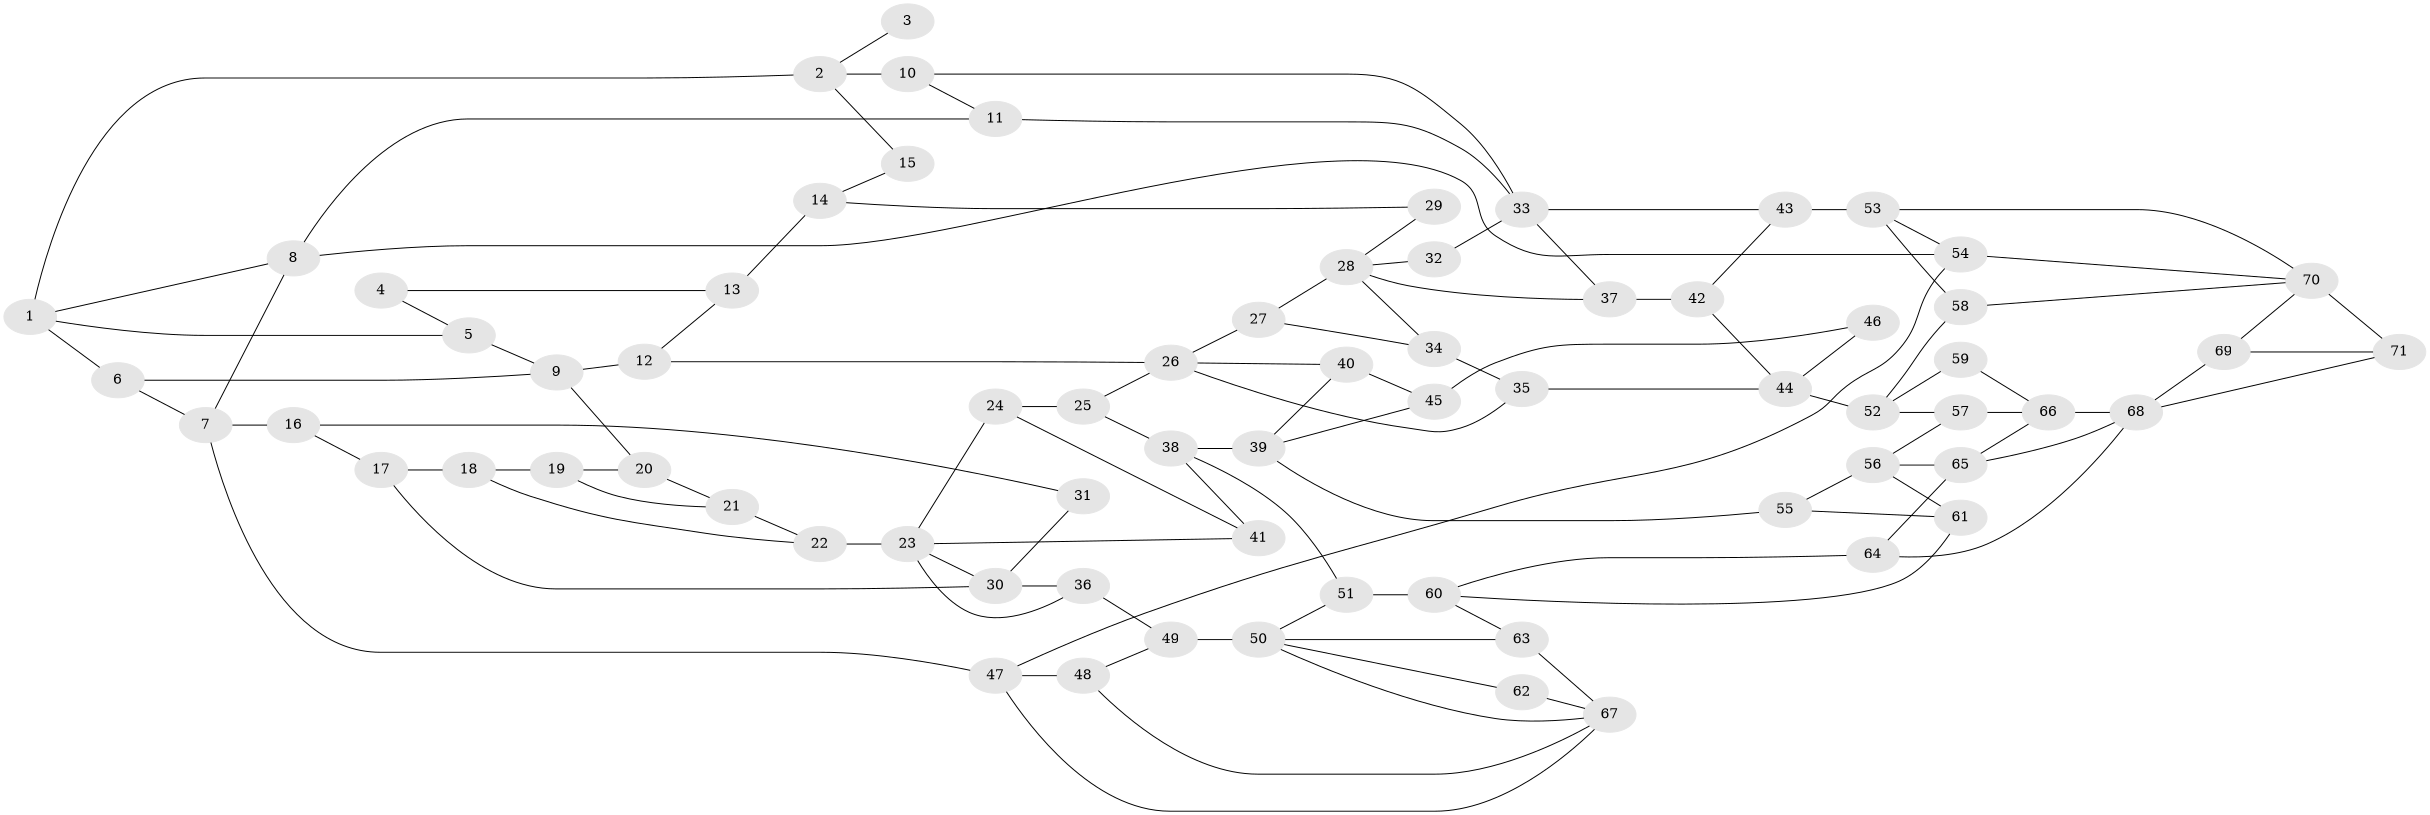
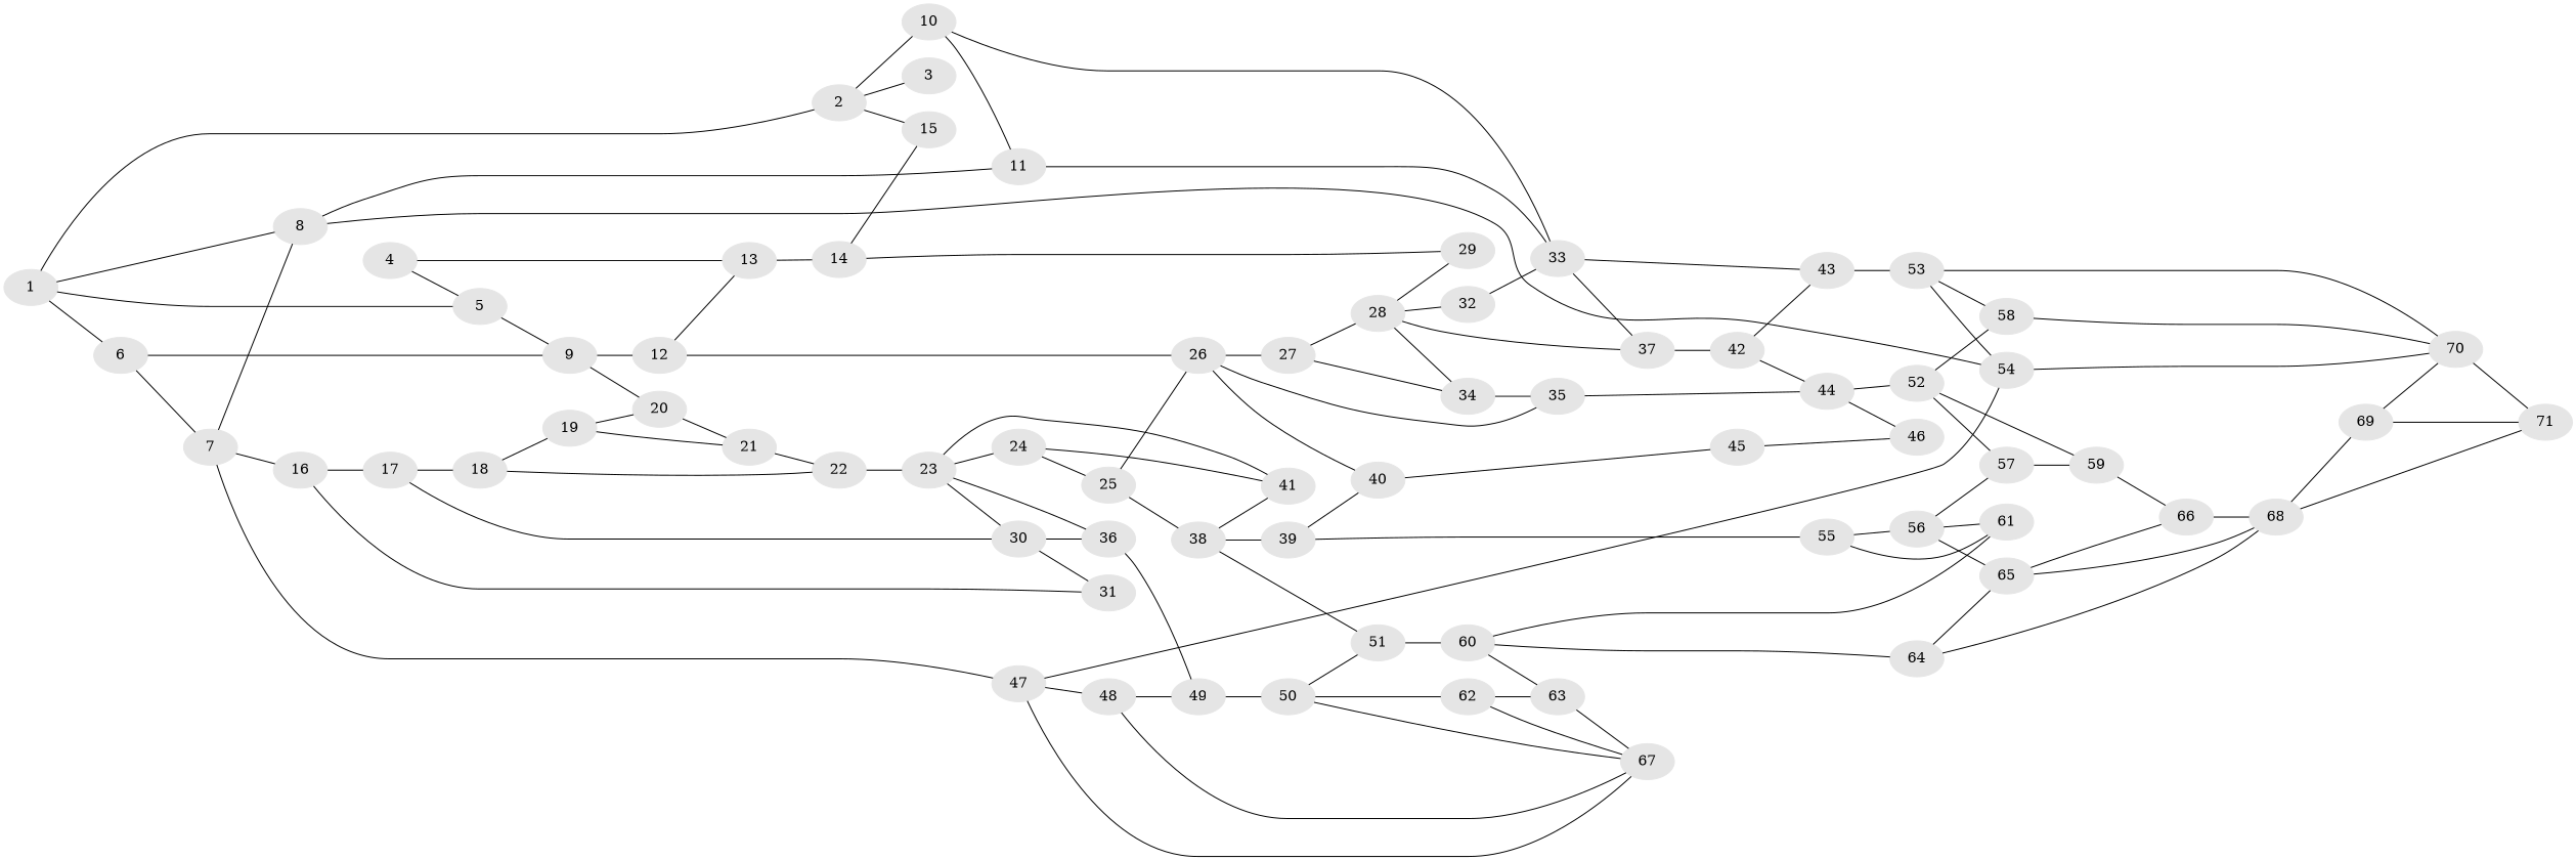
  graph {
    rankdir=LR
    node [color=gray90 style=filled]
    edge [weight=1.0]
    1
    2
    5
    6
    8
    3
    10
    15
    9
    7
    11
    54
    33
    4
    13
    14
    12
    20
    16
    47
    17
    31
    48
    67
    70
    26
    21
    37
    43
    27
    35
    40
    29
    18
    30
    19
    22
    36
    23
    24
    41
    25
    49
    38
    39
    51
    28
    34
    44
    45
    32
    42
    53
    46
    52
    50
    55
    60
    56
    61
    58
    57
    59
    62
    63
    64
    66
    71
    65
    68
    69
    1 -- 2
    1 -- 5
    1 -- 6
    1 -- 8
    2 -- 3 [weight=2.0]
    2 -- 10
    2 -- 15 [weight=2.0]
    5 -- 9
    6 -- 9
    6 -- 7
    8 -- 11
    8 -- 54
    10 -- 11
    10 -- 33
    9 -- 12 [weight=2.0]
    9 -- 20 [weight=2.0]
    7 -- 8
    7 -- 16
    7 -- 47
    11 -- 33
    54 -- 70
    33 -- 37
    33 -- 43
    4 -- 5
    4 -- 13 [weight=2.0]
    13 -- 14
    14 -- 15
    14 -- 29
    12 -- 13
    12 -- 26 [weight=2.0]
    20 -- 21
    16 -- 17
    16 -- 31
    47 -- 54
    47 -- 48
    47 -- 67
    17 -- 18 [weight=2.0]
    17 -- 30
    48 -- 67
    48 -- 49
    70 -- 71
    26 -- 27
    26 -- 35
    26 -- 40
    21 -- 22
    37 -- 42
    43 -- 53 [weight=2.0]
    27 -- 28
    27 -- 34
    35 -- 44
    40 -- 45
    18 -- 19 [weight=2.0]
    18 -- 22
    30 -- 31 [weight=2.0]
    30 -- 36 [weight=2.0]
    19 -- 20 [weight=3.0]
    19 -- 21
    22 -- 23 [weight=2.0]
    36 -- 49
    23 -- 30
    23 -- 36
    23 -- 24
    23 -- 41
    24 -- 41
    24 -- 25
    25 -- 26
    25 -- 38
    49 -- 50
    38 -- 41
    38 -- 39 [weight=2.0]
    38 -- 51 [weight=2.0]
    39 -- 40
-   39 -- 45
    39 -- 55
    51 -- 60 [weight=2.0]
    28 -- 37
    28 -- 29 [weight=2.0]
    28 -- 34
    28 -- 32
    34 -- 35
    44 -- 46 [weight=2.0]
    44 -- 52 [weight=2.0]
    45 -- 46
    32 -- 33 [weight=2.0]
    42 -- 43
    42 -- 44
    53 -- 54
    53 -- 70 [weight=2.0]
    53 -- 58
    52 -- 58
    52 -- 57
    52 -- 59
    50 -- 67
    50 -- 51
    50 -- 62
    55 -- 56
    55 -- 61
    60 -- 61
    60 -- 63 [weight=2.0]
    60 -- 64
    56 -- 61
    56 -- 57
    56 -- 65 [weight=2.0]
    58 -- 70
-   57 -- 66
+   57 -- 59
    59 -- 66
    62 -- 67 [weight=2.0]
-   50 -- 63 [weight=3.0]
+   62 -- 63 [weight=3.0]
    63 -- 67
    64 -- 65
    64 -- 68
    66 -- 68 [weight=2.0]
    65 -- 66
    65 -- 68
    68 -- 71
    68 -- 69
    69 -- 70
    69 -- 71
  }
